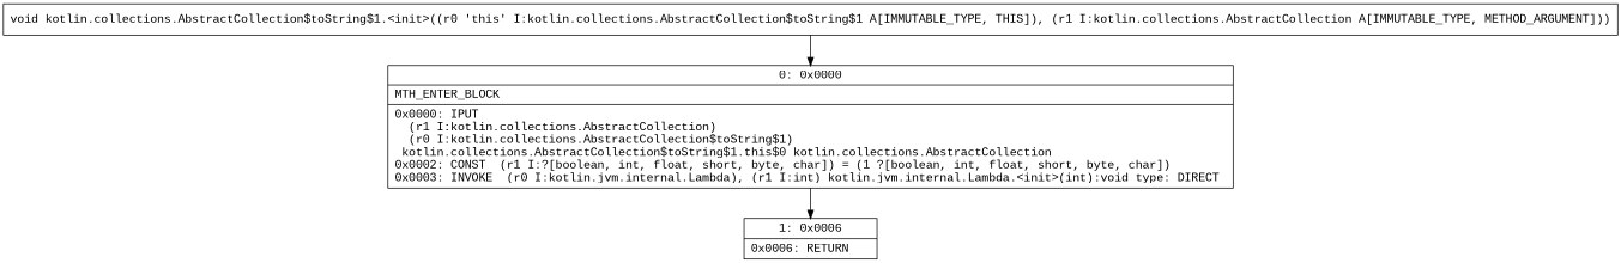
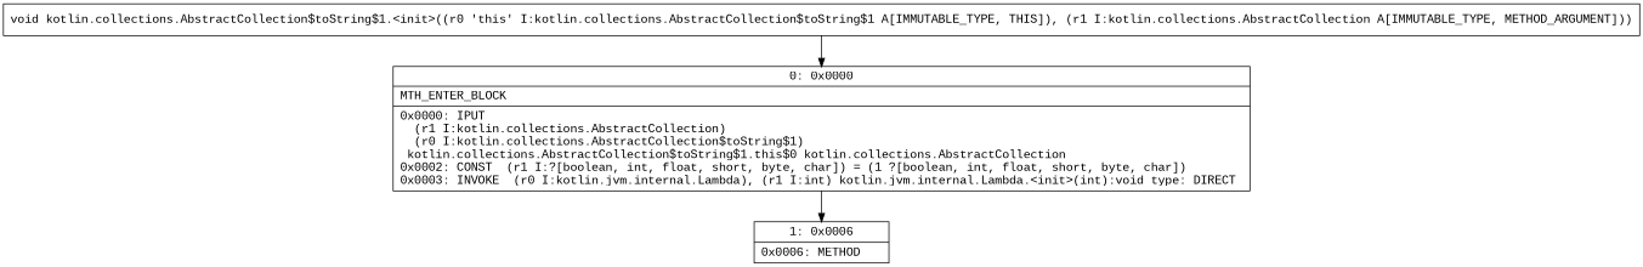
  digraph {
    fontname="Liberation Mono"
    node [shape=record fontname="Liberation Mono"]
    edge [fontname="Liberation Mono"]
    n1 [label="{0\:\ 0x0000|MTH_ENTER_BLOCK\l|0x0000: IPUT  \l  (r1 I:kotlin.collections.AbstractCollection)\l  (r0 I:kotlin.collections.AbstractCollection$toString$1)\l kotlin.collections.AbstractCollection$toString$1.this$0 kotlin.collections.AbstractCollection \l0x0002: CONST  (r1 I:?[boolean, int, float, short, byte, char]) = (1 ?[boolean, int, float, short, byte, char]) \l0x0003: INVOKE  (r0 I:kotlin.jvm.internal.Lambda), (r1 I:int) kotlin.jvm.internal.Lambda.\<init\>(int):void type: DIRECT \l}"]
-   n2 [label="{1\:\ 0x0006|0x0006: RETURN   \l}"]
+   n2 [label="{1\:\ 0x0006|0x0006: METHOD   \l}"]
    n3 [label="{void kotlin.collections.AbstractCollection$toString$1.\<init\>((r0 'this' I:kotlin.collections.AbstractCollection$toString$1 A[IMMUTABLE_TYPE, THIS]), (r1 I:kotlin.collections.AbstractCollection A[IMMUTABLE_TYPE, METHOD_ARGUMENT])) }"]
    n1 -> n2
    n3 -> n1
  }
